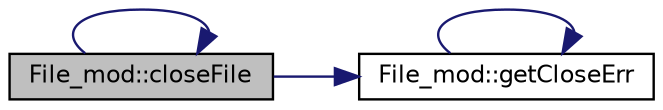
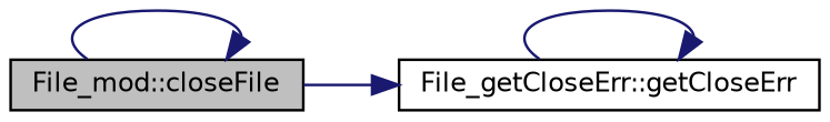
  digraph {
    rankdir=LR
    node [color=black fontname=Helvetica fontsize=10 shape=record style=filled]
    edge [color=midnightblue fontname=Helvetica fontsize=10 labelfontname=Helvetica labelfontsize=10 style=solid]
    n1 [fillcolor=grey75 fontcolor=black height=0.2 label="File_mod::closeFile" width=0.4]
-   n2 [fillcolor=white height=0.2 label="File_mod::getCloseErr" width=0.4]
+   n2 [fillcolor=white height=0.2 label="File_getCloseErr::getCloseErr" width=0.4]
    n1 -> n1
    n1 -> n2
    n2 -> n2
  }
